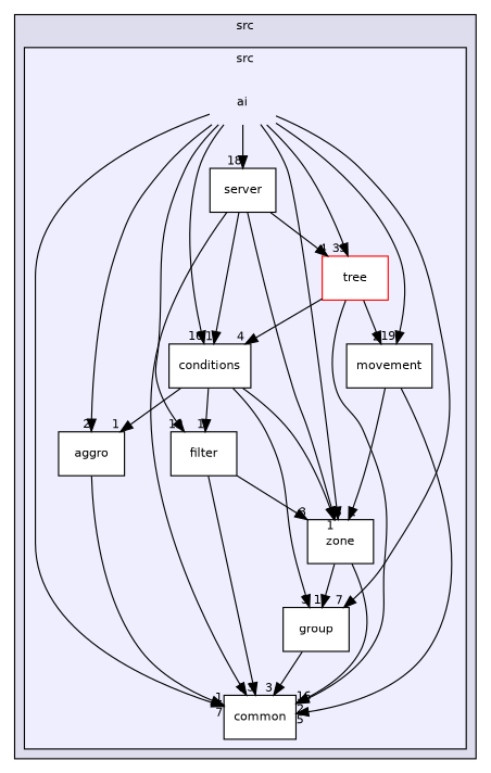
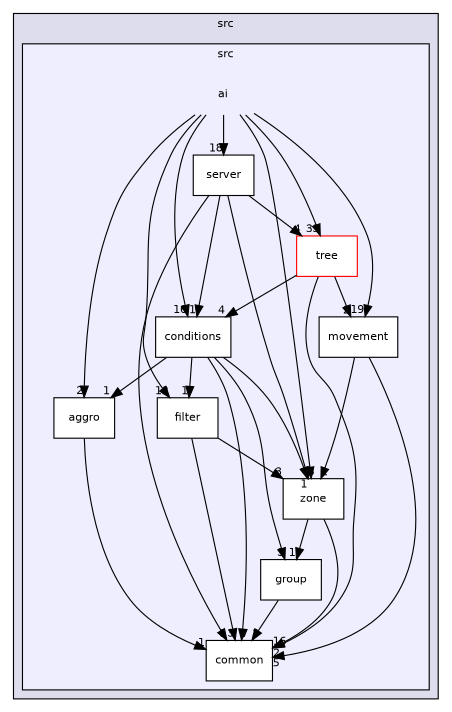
  digraph {
    compound=true
    node [fontname=Helvetica fontsize=10 shape=box color=black fillcolor=white style=filled]
    edge [headlabel=1 labeldistance=1.5 labelfontname=Helvetica labelfontsize=10]
    n1 [label=ai shape=plaintext color="" fillcolor="" style=""]
    n2 [label=aggro]
    n3 [label=common]
    n4 [label=conditions]
    n5 [label=filter]
    n6 [label=group]
    n7 [label=movement]
    n8 [label=server]
    n9 [color=red label=tree]
    n10 [label=zone]
    subgraph cluster_1 {
      bgcolor="#ddddee"
      fontname=Helvetica
      fontsize=10
      label=src
      pencolor=black
      subgraph cluster_2 {
        bgcolor="#eeeeff"
        fontname=Helvetica
        fontsize=10
        pencolor=black
        n1
        n2
        n3
        n4
        n5
        n6
        n7
        n8
        n9
        n10
      }
    }
    n1 -> n2 [headlabel=2]
    n1 -> n4 [headlabel=16]
    n1 -> n5 [headlabel=12]
-   n1 -> n6 [headlabel=7]
    n1 -> n7 [headlabel=19]
    n1 -> n8 [headlabel=18]
    n1 -> n9 [headlabel=33]
    n1 -> n10 [headlabel=9]
    n2 -> n3
    n4 -> n2
-   n1 -> n3 [headlabel=7]
+   n4 -> n3 [headlabel=7]
    n4 -> n5
    n4 -> n6 [headlabel=3]
    n4 -> n10 [headlabel=3]
    n5 -> n3 [headlabel=3]
    n5 -> n10 [headlabel=3]
    n6 -> n3 [headlabel=3]
    n7 -> n3 [headlabel=5]
    n7 -> n10
    n8 -> n3 [headlabel=6]
    n8 -> n4
    n8 -> n9 [headlabel=4]
    n8 -> n10
    n9 -> n3 [headlabel=16]
    n9 -> n4 [headlabel=4]
    n9 -> n7 [headlabel=2]
    n10 -> n3 [headlabel=2]
    n10 -> n6
  }
